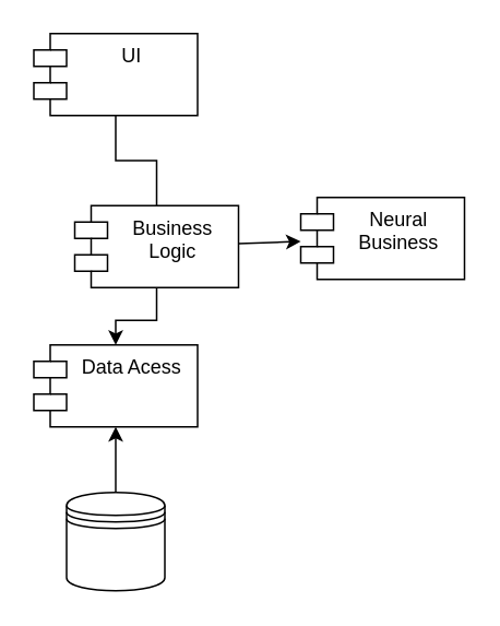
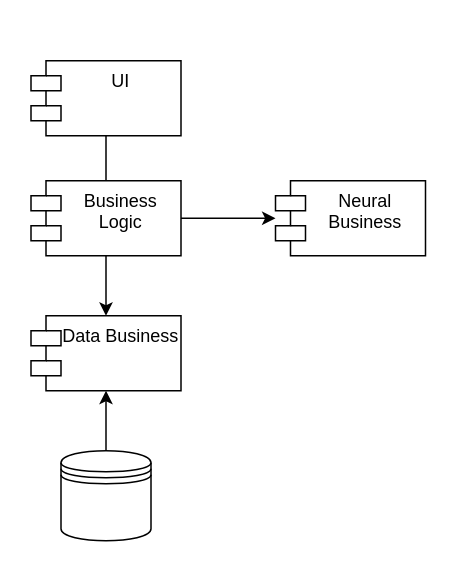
  <mxCell id="0" />
  <mxCell id="1" parent="0" />
- <mxCell id="2" value="UI" style="shape=module;align=left;spacingLeft=20;align=center;verticalAlign=top;whiteSpace=wrap;html=1;" parent="1" vertex="1"><mxGeometry x="20" y="20" width="100" height="50" as="geometry" /></mxCell>
+ <mxCell id="2" value="UI" style="shape=module;align=left;spacingLeft=20;align=center;verticalAlign=top;whiteSpace=wrap;html=1;" parent="1" vertex="1"><mxGeometry x="20" y="40" width="100" height="50" as="geometry" /></mxCell>
  <mxCell id="3" value="" style="edgeStyle=orthogonalEdgeStyle;rounded=0;orthogonalLoop=1;jettySize=auto;html=1;endArrow=none;" parent="1" source="5" target="2" edge="1"><mxGeometry relative="1" as="geometry" /></mxCell>
  <mxCell id="4" value="" style="edgeStyle=orthogonalEdgeStyle;rounded=0;orthogonalLoop=1;jettySize=auto;html=1;" parent="1" source="5" target="6" edge="1"><mxGeometry relative="1" as="geometry" /></mxCell>
- <mxCell id="5" value="Business Logic" style="shape=module;align=left;spacingLeft=20;align=center;verticalAlign=top;whiteSpace=wrap;html=1;" parent="1" vertex="1"><mxGeometry x="45" y="125" width="100" height="50" as="geometry" /></mxCell>
- <mxCell id="6" value="Data Acess" style="shape=module;align=left;spacingLeft=20;align=center;verticalAlign=top;whiteSpace=wrap;html=1;" parent="1" vertex="1"><mxGeometry x="20" y="210" width="100" height="50" as="geometry" /></mxCell>
+ <mxCell id="5" value="Business Logic" style="shape=module;align=left;spacingLeft=20;align=center;verticalAlign=top;whiteSpace=wrap;html=1;" parent="1" vertex="1"><mxGeometry x="20" y="120" width="100" height="50" as="geometry" /></mxCell>
+ <mxCell id="6" value="Data Business" style="shape=module;align=left;spacingLeft=20;align=center;verticalAlign=top;whiteSpace=wrap;html=1;" parent="1" vertex="1"><mxGeometry x="20" y="210" width="100" height="50" as="geometry" /></mxCell>
  <mxCell id="7" value="" style="shape=datastore;whiteSpace=wrap;html=1;" parent="1" vertex="1"><mxGeometry x="40" y="300" width="60" height="60" as="geometry" /></mxCell>
  <mxCell id="8" value="" style="edgeStyle=orthogonalEdgeStyle;rounded=0;orthogonalLoop=1;jettySize=auto;html=1;entryX=0.5;entryY=1;entryDx=0;entryDy=0;exitX=0.5;exitY=0;exitDx=0;exitDy=0;" parent="1" source="7" target="6" edge="1"><mxGeometry relative="1" as="geometry"><mxPoint x="140" y="290" as="sourcePoint" /><mxPoint x="140" y="330" as="targetPoint" /></mxGeometry></mxCell>
  <mxCell id="9" value="Neural Business" style="shape=module;align=left;spacingLeft=20;align=center;verticalAlign=top;whiteSpace=wrap;html=1;" parent="1" vertex="1"><mxGeometry x="183" y="120" width="100" height="50" as="geometry" /></mxCell>
  <mxCell id="10" value="" style="endArrow=classic;html=1;rounded=0;" parent="1" source="5" target="9" edge="1"><mxGeometry width="50" height="50" relative="1" as="geometry"><mxPoint x="170.004" y="165" as="sourcePoint" /><mxPoint x="175.897" y="125" as="targetPoint" /></mxGeometry></mxCell>
